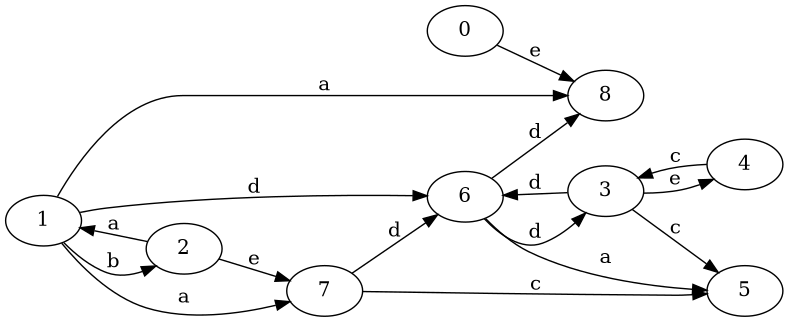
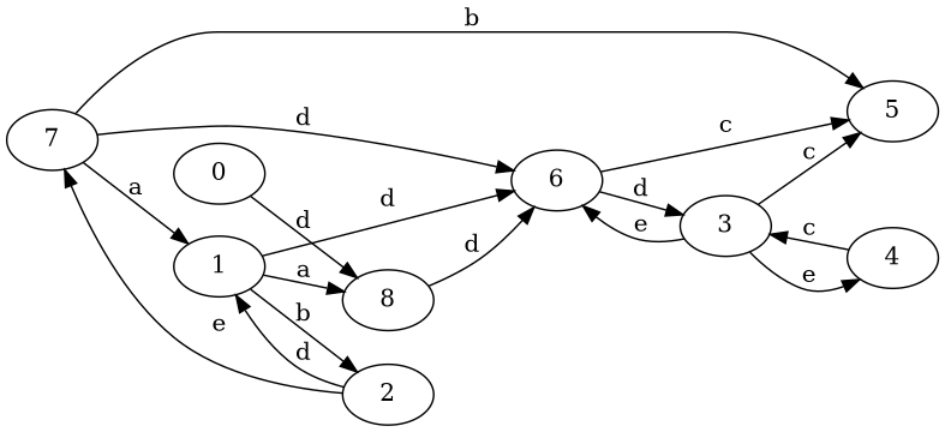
  strict digraph {
    rankdir=LR
    0
    8
    7
    1
    6
    5
    2
    3
    4
-   0 -> 8 [label=e]
-   6 -> 8 [label=d]
-   1 -> 7 [label=a]
+   0 -> 8 [label=d]
+   8 -> 6 [label=d]
+   7 -> 1 [label=a]
    7 -> 6 [label=d]
-   7 -> 5 [label=c]
+   7 -> 5 [label=b]
    1 -> 8 [label=a]
    1 -> 6 [label=d]
    1 -> 2 [label=b]
-   6 -> 5 [label=a]
+   6 -> 5 [label=c]
    6 -> 3 [label=d]
    2 -> 7 [label=e]
-   2 -> 1 [label=a]
-   3 -> 6 [label=d]
+   2 -> 1 [label=d]
+   3 -> 6 [label=e]
    3 -> 5 [label=c]
    3 -> 4 [label=e]
    4 -> 3 [label=c]
  }
